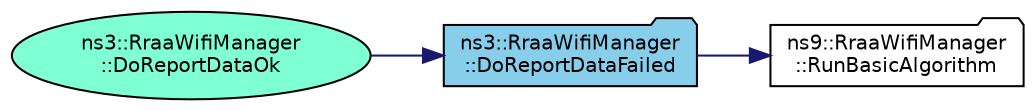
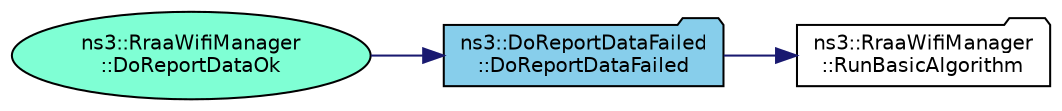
  digraph {
    rankdir=RL
    node [color=black fontname=Helvetica fontsize=10 shape=folder style=filled]
    edge [color=midnightblue dir=back fontname=Helvetica fontsize=10 labelfontname=Helvetica labelfontsize=10 style=solid]
-   n1 [fillcolor=white fontcolor=black height=0.2 label="ns9::RraaWifiManager\l::RunBasicAlgorithm" width=0.4]
-   n2 [fillcolor=skyblue height=0.2 label="ns3::RraaWifiManager\l::DoReportDataFailed" width=0.4]
+   n1 [fillcolor=white fontcolor=black height=0.2 label="ns3::RraaWifiManager\l::RunBasicAlgorithm" width=0.4]
+   n2 [fillcolor=skyblue height=0.2 label="ns3::DoReportDataFailed\l::DoReportDataFailed" width=0.4]
    n3 [fillcolor=aquamarine height=0.2 label="ns3::RraaWifiManager\l::DoReportDataOk" shape=ellipse width=0.4]
    n1 -> n2
    n2 -> n3
  }
